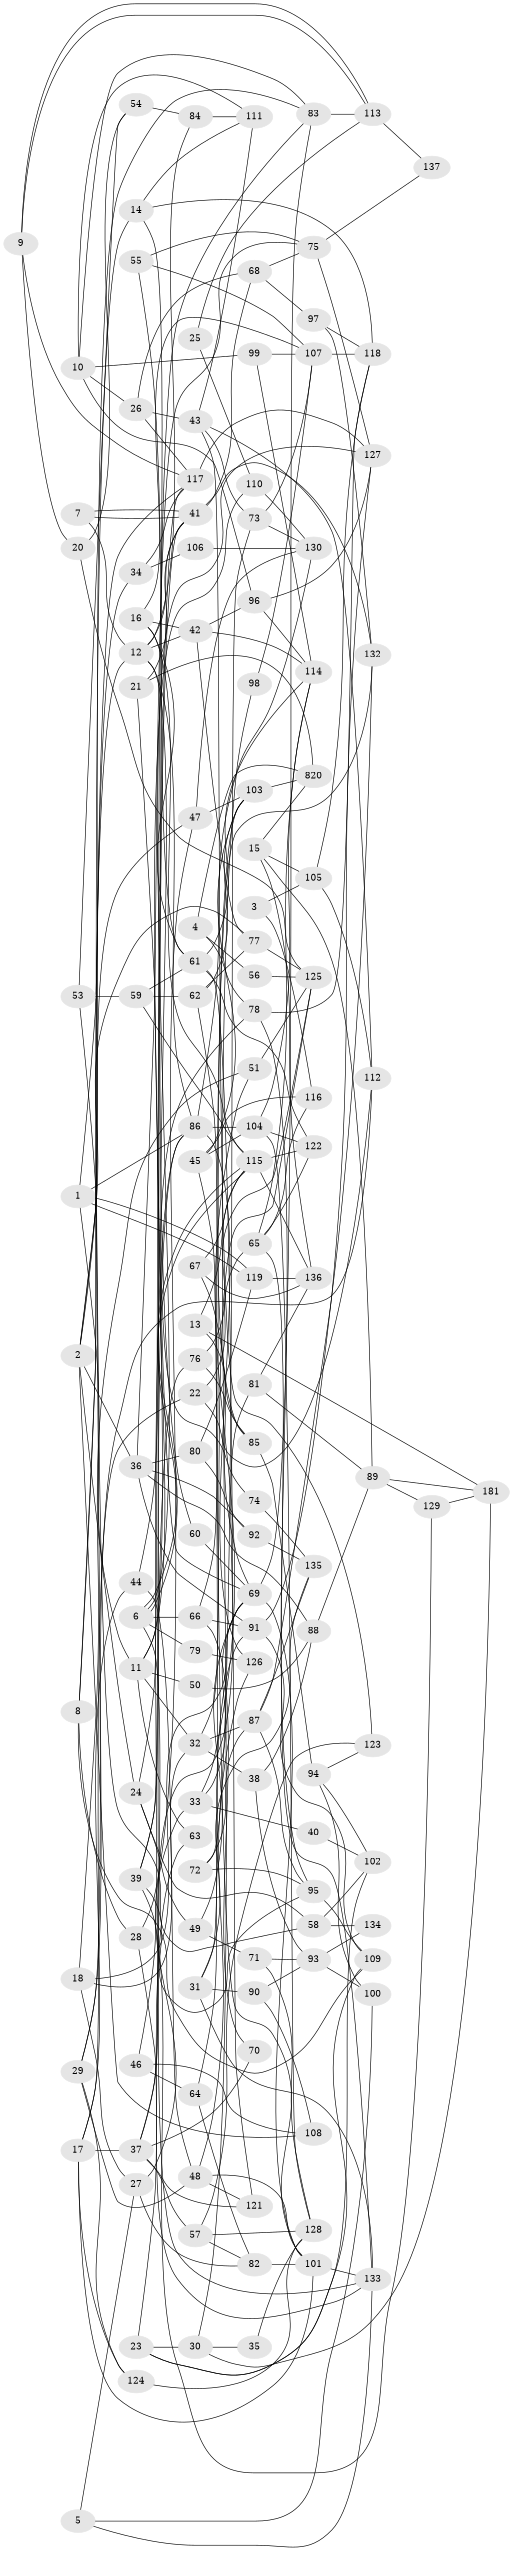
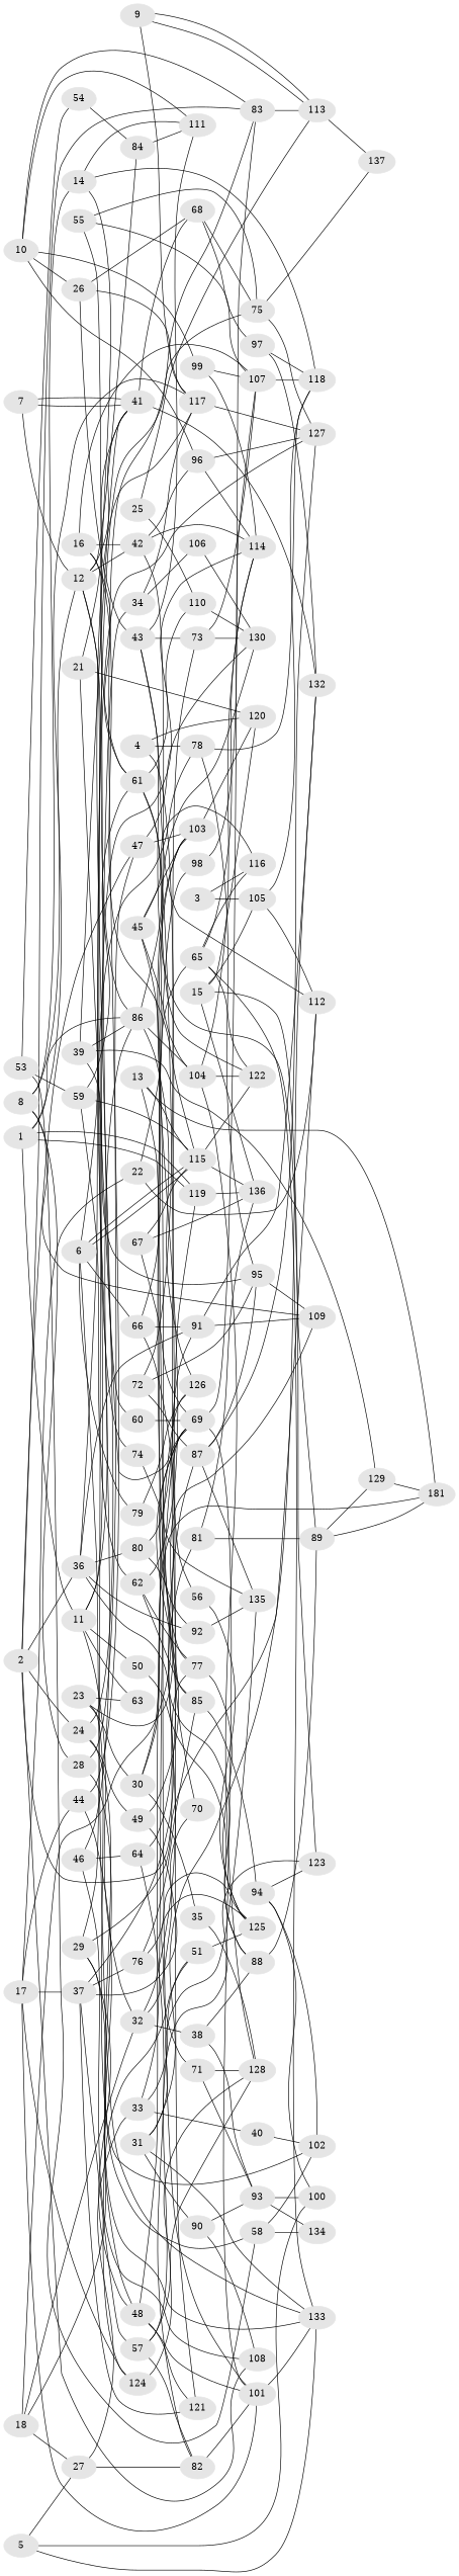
  graph {
    rankdir=LR
    node [color=gray90 style=filled]
    1
    11
    86
    117
    119
    78
    32
    50
    63
    110
    104
    130
    126
    127
    136
    2
    24
    36
    47
    77
    83
    108
    49
    58
    75
    80
    88
    91
    92
    103
    125
    113
    3
    105
    116
    118
    112
    4
    56
-   120 [label=820]
+   120
    95
    5
    27
    100
    133
    33
    82
    6
    66
    79
    115
    70
    122
    7
    12
    41
    42
    74
    84
    68
    132
    8
    14
    28
    109
    111
    61
    9
-   20
    54
    137
    10
    26
    96
    99
    43
    114
    107
    38
    87
    135
    13
    85
    n84 [label=181]
    94
    121
    15
    89
    129
    16
    17
    22
    37
    44
    101
    124
    65
    57
    76
    81
    48
    128
    18
    51
    69
    21
    23
    30
    102
    35
    98
    71
    134
    25
    73
    123
    97
    40
    29
    34
    106
    31
    90
    93
    39
    45
    46
    64
    67
    53
    59
    62
    55
    60
    72
    1 -- 11
    1 -- 86
    1 -- 117
    1 -- 119
    1 -- 119
    11 -- 78
    11 -- 32
    11 -- 50
    11 -- 63
    11 -- 110
    86 -- 104
    86 -- 130
    86 -- 126
    117 -- 127
    119 -- 136
    78 -- 118
    78 -- 95
    32 -- 125
    32 -- 38
    32 -- 87
    50 -- 88
    110 -- 130
    104 -- 122
    104 -- 114
    104 -- 128
    2 -- 24
    2 -- 36
    2 -- 47
    2 -- 77
    2 -- 83
    2 -- 108
    24 -- 117
    24 -- 49
    24 -- 58
    36 -- 75
    36 -- 80
    36 -- 88
    36 -- 91
    36 -- 92
    47 -- 130
    47 -- 103
    77 -- 125
    83 -- 113
    49 -- 69
    49 -- 71
    58 -- 102
    58 -- 134
    75 -- 127
    75 -- 137
    80 -- 119
    80 -- 92
    88 -- 89
    91 -- 132
    91 -- 109
    92 -- 135
    103 -- 120
    113 -- 137
    3 -- 105
    3 -- 116
    105 -- 118
    105 -- 112
    4 -- 78
    4 -- 56
    4 -- 120
    56 -- 125
    95 -- 109
    5 -- 27
    5 -- 100
    5 -- 133
    27 -- 33
    27 -- 82
    33 -- 51
    33 -- 69
    33 -- 40
    82 -- 101
    6 -- 127
    6 -- 133
    6 -- 66
    6 -- 79
    6 -- 115
    6 -- 115
    66 -- 91
    66 -- 103
    66 -- 70
    79 -- 126
    115 -- 136
    115 -- 122
    7 -- 12
    7 -- 41
    7 -- 41
    12 -- 86
    12 -- 41
    12 -- 42
    12 -- 74
    12 -- 84
    41 -- 68
    41 -- 132
    42 -- 77
    42 -- 96
    42 -- 114
    74 -- 135
    84 -- 111
    68 -- 75
    68 -- 97
    8 -- 12
    8 -- 14
    8 -- 28
    8 -- 109
    14 -- 118
    14 -- 111
    14 -- 61
    28 -- 47
    28 -- 133
    61 -- 122
    61 -- 114
    61 -- 121
    9 -- 117
    9 -- 113
    9 -- 113
-   9 -- 20
-   20 -- 125
-   20 -- 54
    54 -- 84
    10 -- 83
    10 -- 111
    10 -- 26
    10 -- 96
    10 -- 99
    26 -- 117
    26 -- 68
    26 -- 43
    96 -- 127
    96 -- 114
    99 -- 114
    99 -- 107
    43 -- 112
    43 -- 111
    43 -- 73
    43 -- 123
    107 -- 118
    38 -- 88
    38 -- 93
    87 -- 127
    87 -- 95
    87 -- 135
    13 -- 115
    13 -- 85
    13 -- n84
    85 -- 94
    94 -- 100
    94 -- 102
    94 -- 123
    15 -- 136
    15 -- 105
    15 -- 120
    15 -- 89
    89 -- n84
    89 -- 129
    129 -- n84
    16 -- 115
    16 -- 42
    16 -- 61
    16 -- 107
    17 -- 22
    17 -- 37
    17 -- 44
    17 -- 101
    17 -- 124
    22 -- 112
    22 -- 65
    37 -- 70
    37 -- 121
    37 -- 57
    37 -- 76
    37 -- 81
    44 -- 83
    44 -- 48
    101 -- 133
    124 -- 128
    65 -- 116
    65 -- 133
    65 -- 122
    65 -- 114
    57 -- 82
    57 -- 128
    57 -- 123
    76 -- 125
    76 -- 85
    81 -- 136
    81 -- 89
    48 -- 126
    48 -- 121
    48 -- 101
    18 -- 32
    18 -- 27
    18 -- 51
    18 -- 69
    51 -- 125
    69 -- 83
    69 -- 101
    21 -- 120
    21 -- 41
    21 -- 69
    23 -- 63
    23 -- 109
    23 -- 30
    23 -- 102
    30 -- n84
    30 -- 35
    30 -- 98
    35 -- 128
    98 -- 107
    71 -- 128
    71 -- 93
    25 -- 110
    25 -- 113
    73 -- 130
    73 -- 107
    97 -- 118
    97 -- 132
    40 -- 102
    29 -- 112
    29 -- 124
    29 -- 48
    29 -- 34
    34 -- 117
    34 -- 106
    106 -- 130
    31 -- 133
    31 -- 132
    31 -- 135
    31 -- 90
    90 -- 108
    90 -- 93
    93 -- 100
    93 -- 134
    39 -- 86
    39 -- 95
    39 -- 41
    39 -- 129
    45 -- 104
    45 -- 103
    45 -- 116
    45 -- 101
    46 -- 86
    46 -- 108
    46 -- 64
    64 -- 91
    64 -- 82
    67 -- 136
    67 -- 115
    67 -- 69
    53 -- 58
    53 -- 54
    53 -- 59
    59 -- 115
    59 -- 61
    59 -- 62
    62 -- 77
    62 -- 103
    62 -- 85
    55 -- 75
    55 -- 107
    55 -- 60
    60 -- 69
    72 -- 95
    72 -- 87
    72 -- 73
  }
